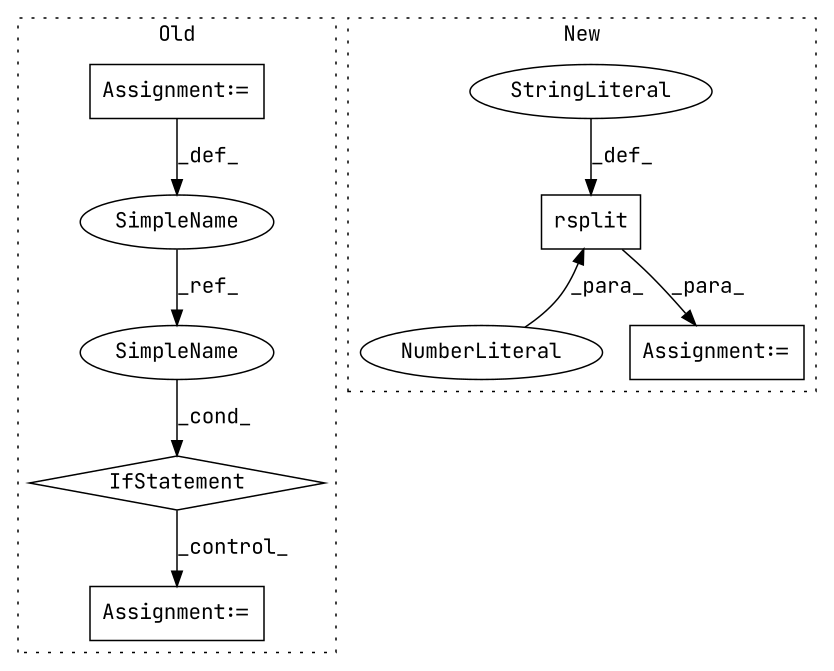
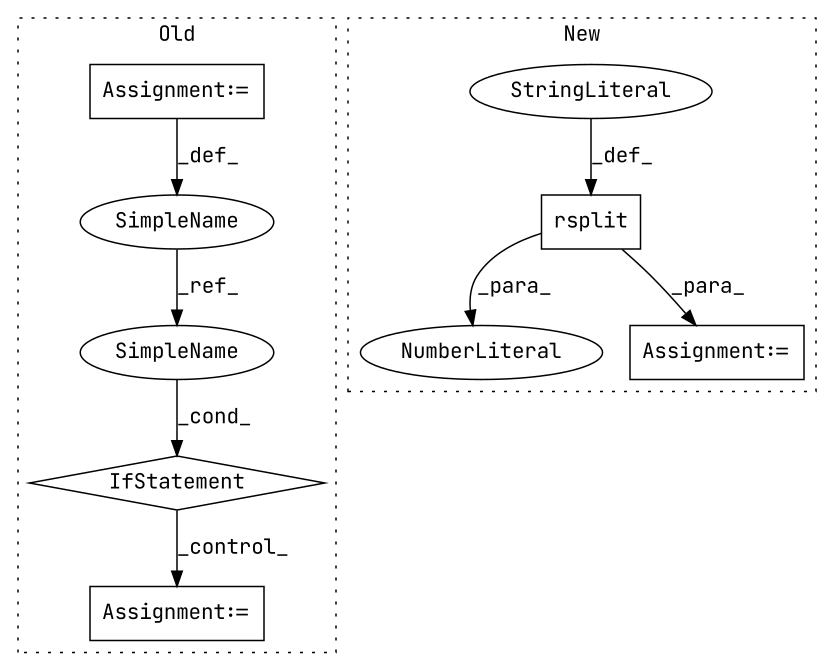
  digraph {
    fontname="JetBrains Mono"
    node [a=7 fontname="JetBrains Mono" l=1 shape=box]
    edge [fontname="JetBrains Mono"]
    n1 [a=25 l="4,2" label=IfStatement s="883,890" shape=diamond]
    n2 [label="Assignment:=" s=977]
    n3 [a=42 l=3 label=SimpleName s=811 shape=ellipse]
    n4 [label="Assignment:=" s=814]
    n5 [a=42 l=3 label=SimpleName s=887 shape=ellipse]
    n6 [a=32 l="7,1" label=rsplit s="1037,1049"]
    n7 [a=34 label=NumberLiteral s=1048 shape=ellipse]
    n8 [a=45 l=3 label=StringLiteral s=1044 shape=ellipse]
    n9 [l=2 label="Assignment:=" s=1028]
    subgraph cluster_1 {
      label=Old
      style=dotted
      n1
      n2
      n3
      n4
      n5
    }
    subgraph cluster_2 {
      label=New
      style=dotted
      n6
      n7
      n8
      n9
    }
    n1 -> n2 [label=_control_]
    n3 -> n5 [label=_ref_]
    n4 -> n3 [label=_def_]
    n5 -> n1 [label=_cond_]
    n6 -> n9 [label=_para_]
-   n7 -> n6 [label=_para_]
+   n6 -> n7 [label=_para_]
    n8 -> n6 [label=_def_]
  }
